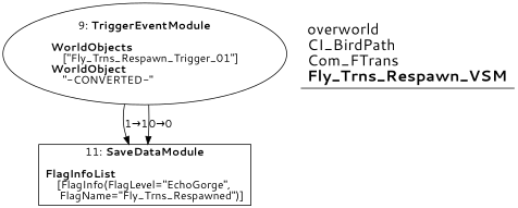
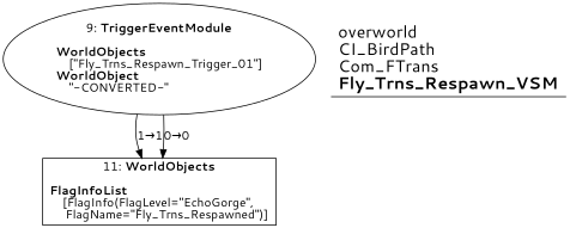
  digraph {
    fontname="Segoe UI"
    splines=spline
    node [fontname="Segoe UI"]
    edge [fontname="Segoe UI"]
    n1 [label=<9: <b>TriggerEventModule</b><br/><br/><b>WorldObjects</b><br align="left"/>    [&quot;Fly_Trns_Respawn_Trigger_01&quot;]<br align="left"/><b>WorldObject</b><br align="left"/>    &quot;-CONVERTED-&quot;<br align="left"/>> shape=oval]
-   n2 [label=<11: <b>SaveDataModule</b><br/><br/><b>FlagInfoList</b><br align="left"/>    [FlagInfo(FlagLevel=&quot;EchoGorge&quot;,<br align="left"/>     FlagName=&quot;Fly_Trns_Respawned&quot;)]<br align="left"/>> shape=box]
+   n2 [label=<11: <b>WorldObjects</b><br/><br/><b>FlagInfoList</b><br align="left"/>    [FlagInfo(FlagLevel=&quot;EchoGorge&quot;,<br align="left"/>     FlagName=&quot;Fly_Trns_Respawned&quot;)]<br align="left"/>> shape=box]
    n3 [label=<<font point-size="20">overworld<br align="left"/>CI_BirdPath<br align="left"/>Com_FTrans<br align="left"/><b>Fly_Trns_Respawn_VSM</b><br align="left"/></font>> shape=underline]
    n1 -> n2 [label="1→1"]
    n1 -> n2 [label="0→0"]
  }
